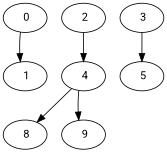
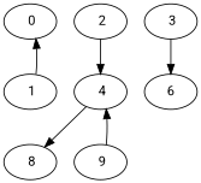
  digraph {
    fontname=Roboto
    node [fontname=Roboto]
    edge [fontname=Roboto]
    " 0"
    " 1"
    " 2"
    " 4"
    " 3"
-   " 5"
+   " 5" [label=6]
    " 8"
    " 9"
-   " 0" -> " 1"
+   " 1" -> " 0"
    " 2" -> " 4"
    " 4" -> " 8"
-   " 4" -> " 9"
+   " 9" -> " 4"
    " 3" -> " 5"
  }
